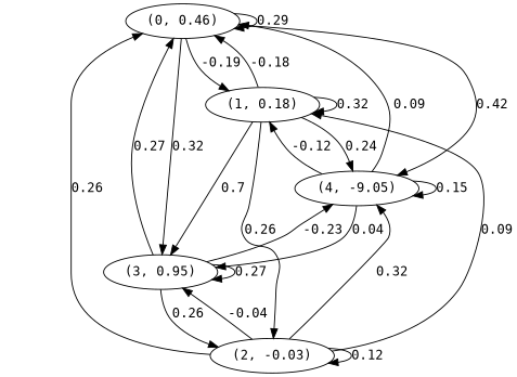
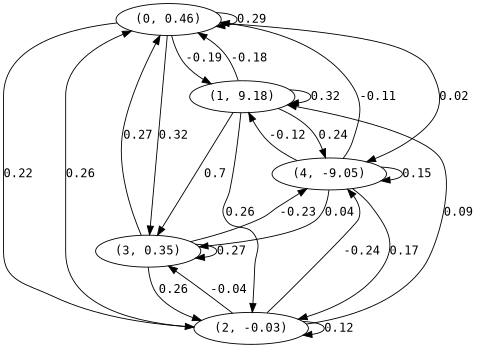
  digraph {
    fontname="DejaVu Sans Mono"
    node [fontname="DejaVu Sans Mono"]
    edge [fontname="DejaVu Sans Mono"]
    n1 [label="(0, 0.46)"]
-   n2 [label="(1, 0.18)"]
+   n2 [label="(1, 9.18)"]
    n3 [label="(2, -0.03)"]
-   n4 [label="(3, 0.95)"]
+   n4 [label="(3, 0.35)"]
    n5 [label="(4, -9.05)"]
    n1 -> n1 [label=0.29]
    n1 -> n2 [label=-0.19]
+   n1 -> n3 [label=0.22]
    n1 -> n4 [label=0.32]
-   n1 -> n5 [label=0.42]
+   n1 -> n5 [label=0.02]
    n2 -> n1 [label=-0.18]
    n2 -> n2 [label=0.32]
    n2 -> n3 [label=0.26]
    n2 -> n4 [label=0.7]
    n2 -> n5 [label=0.24]
    n3 -> n1 [label=0.26]
    n3 -> n2 [label=0.09]
    n3 -> n3 [label=0.12]
    n3 -> n4 [label=-0.04]
-   n3 -> n5 [label=0.32]
+   n3 -> n5 [label=-0.24]
    n4 -> n1 [label=0.27]
    n4 -> n3 [label=0.26]
    n4 -> n4 [label=0.27]
    n4 -> n5 [label=-0.23]
-   n5 -> n1 [label=0.09]
+   n5 -> n1 [label=-0.11]
    n5 -> n2 [label=-0.12]
+   n5 -> n3 [label=0.17]
    n5 -> n4 [label=0.04]
    n5 -> n5 [label=0.15]
  }
